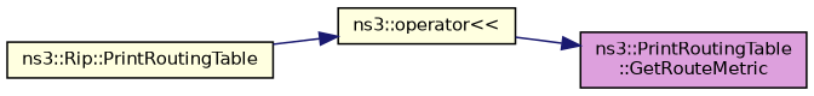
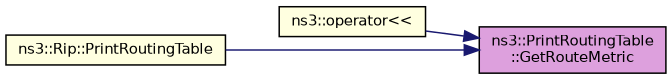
  digraph {
    rankdir=RL
    node [color=black fillcolor=lightyellow fontname=Helvetica fontsize=10 shape=record style=filled]
    edge [color=midnightblue dir=back fontname=Helvetica fontsize=10 labelfontname=Helvetica labelfontsize=10 style=solid]
    n1 [fillcolor=plum fontcolor=black height=0.2 label="ns3::PrintRoutingTable\l::GetRouteMetric" width=0.4]
    n2 [height=0.2 label="ns3::operator\<\<" width=0.4]
    n3 [height=0.2 label="ns3::Rip::PrintRoutingTable" width=0.4]
    n1 -> n2
-   n2 -> n3
+   n1 -> n3
  }
